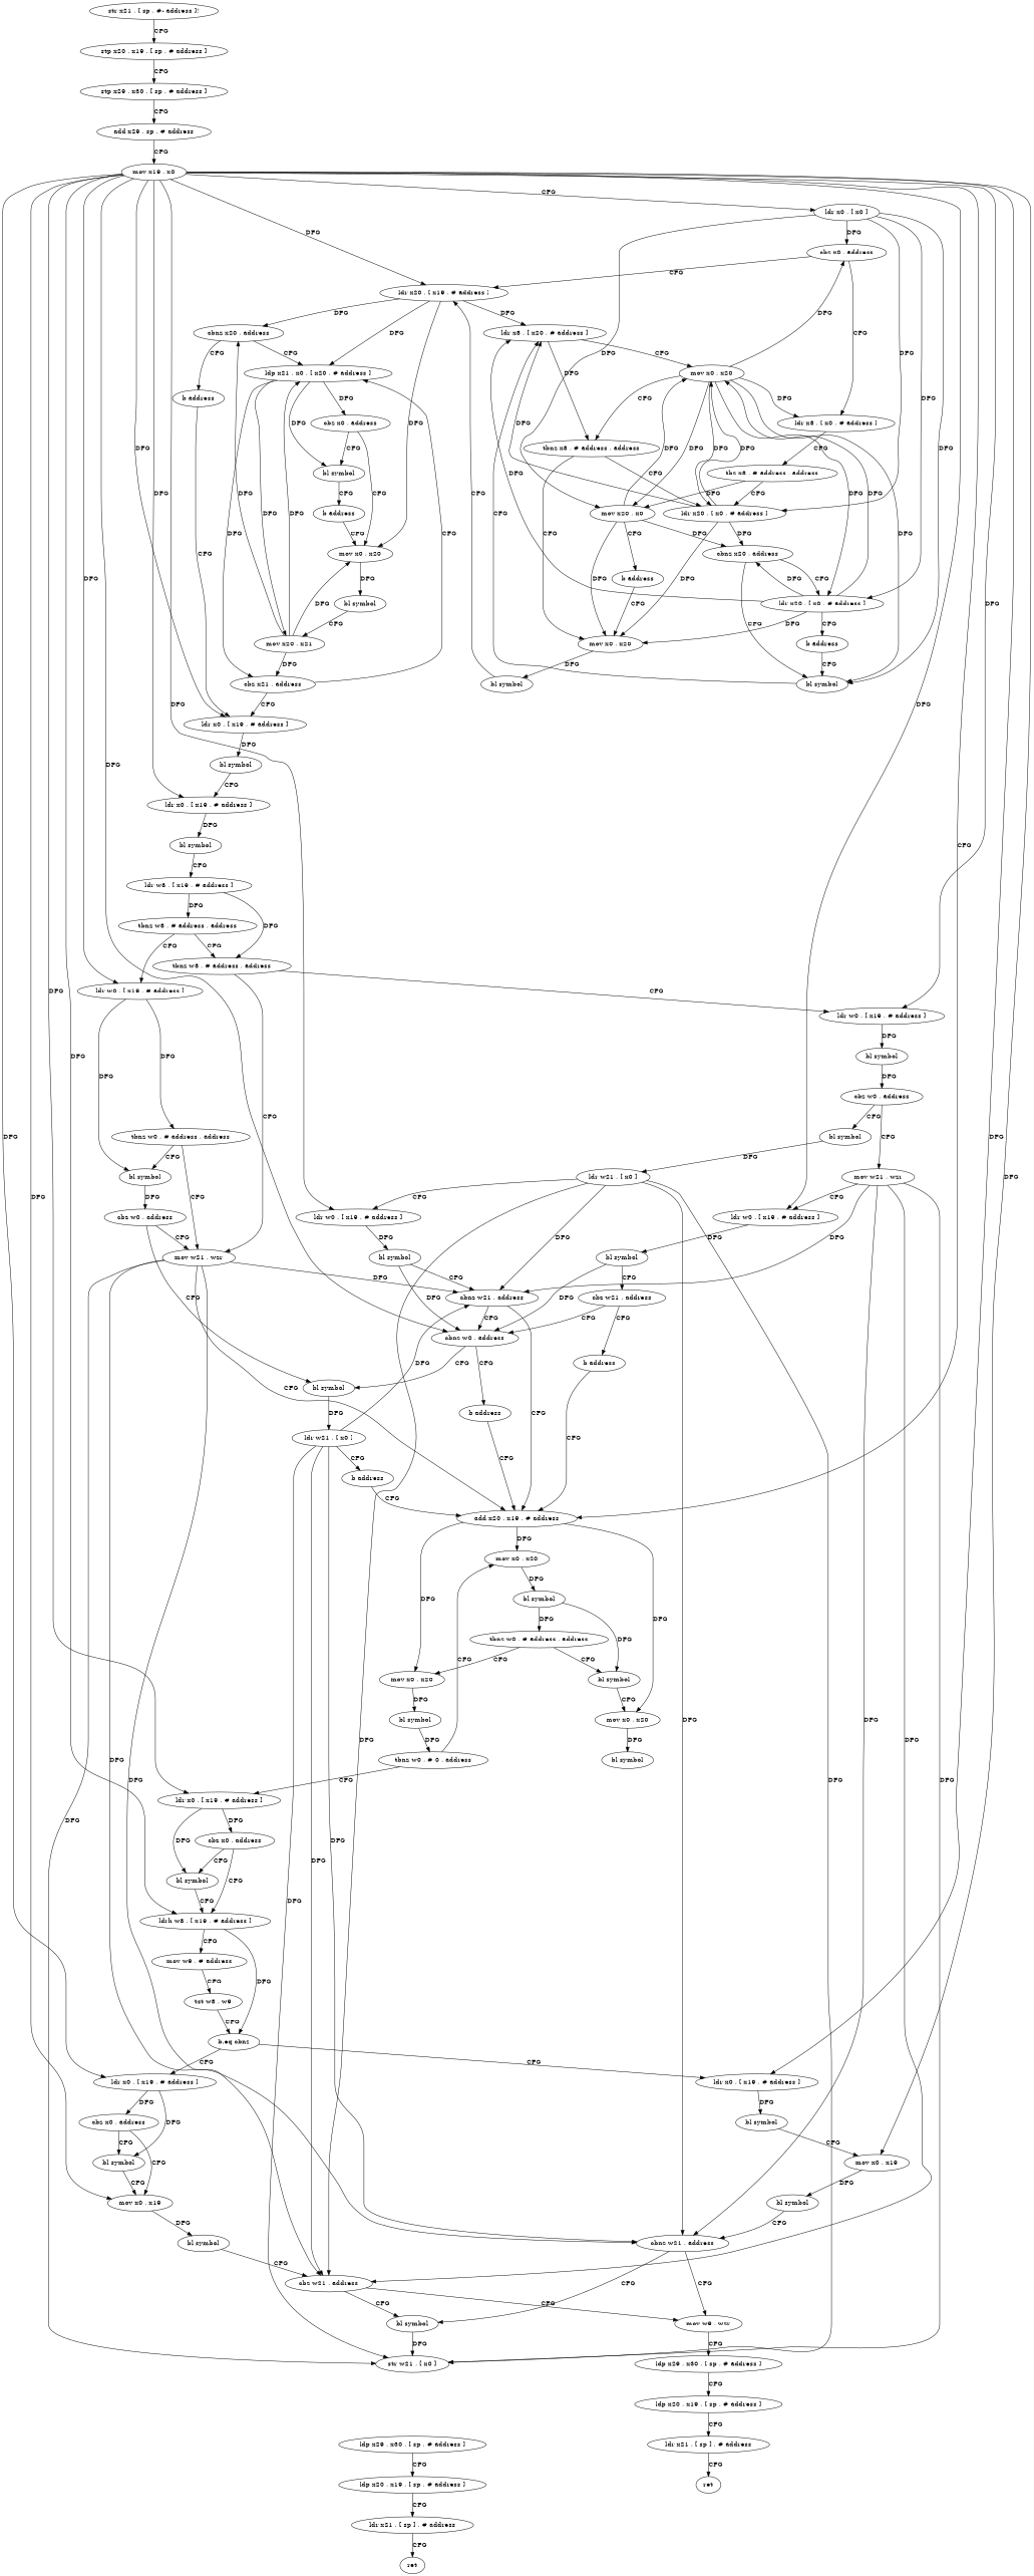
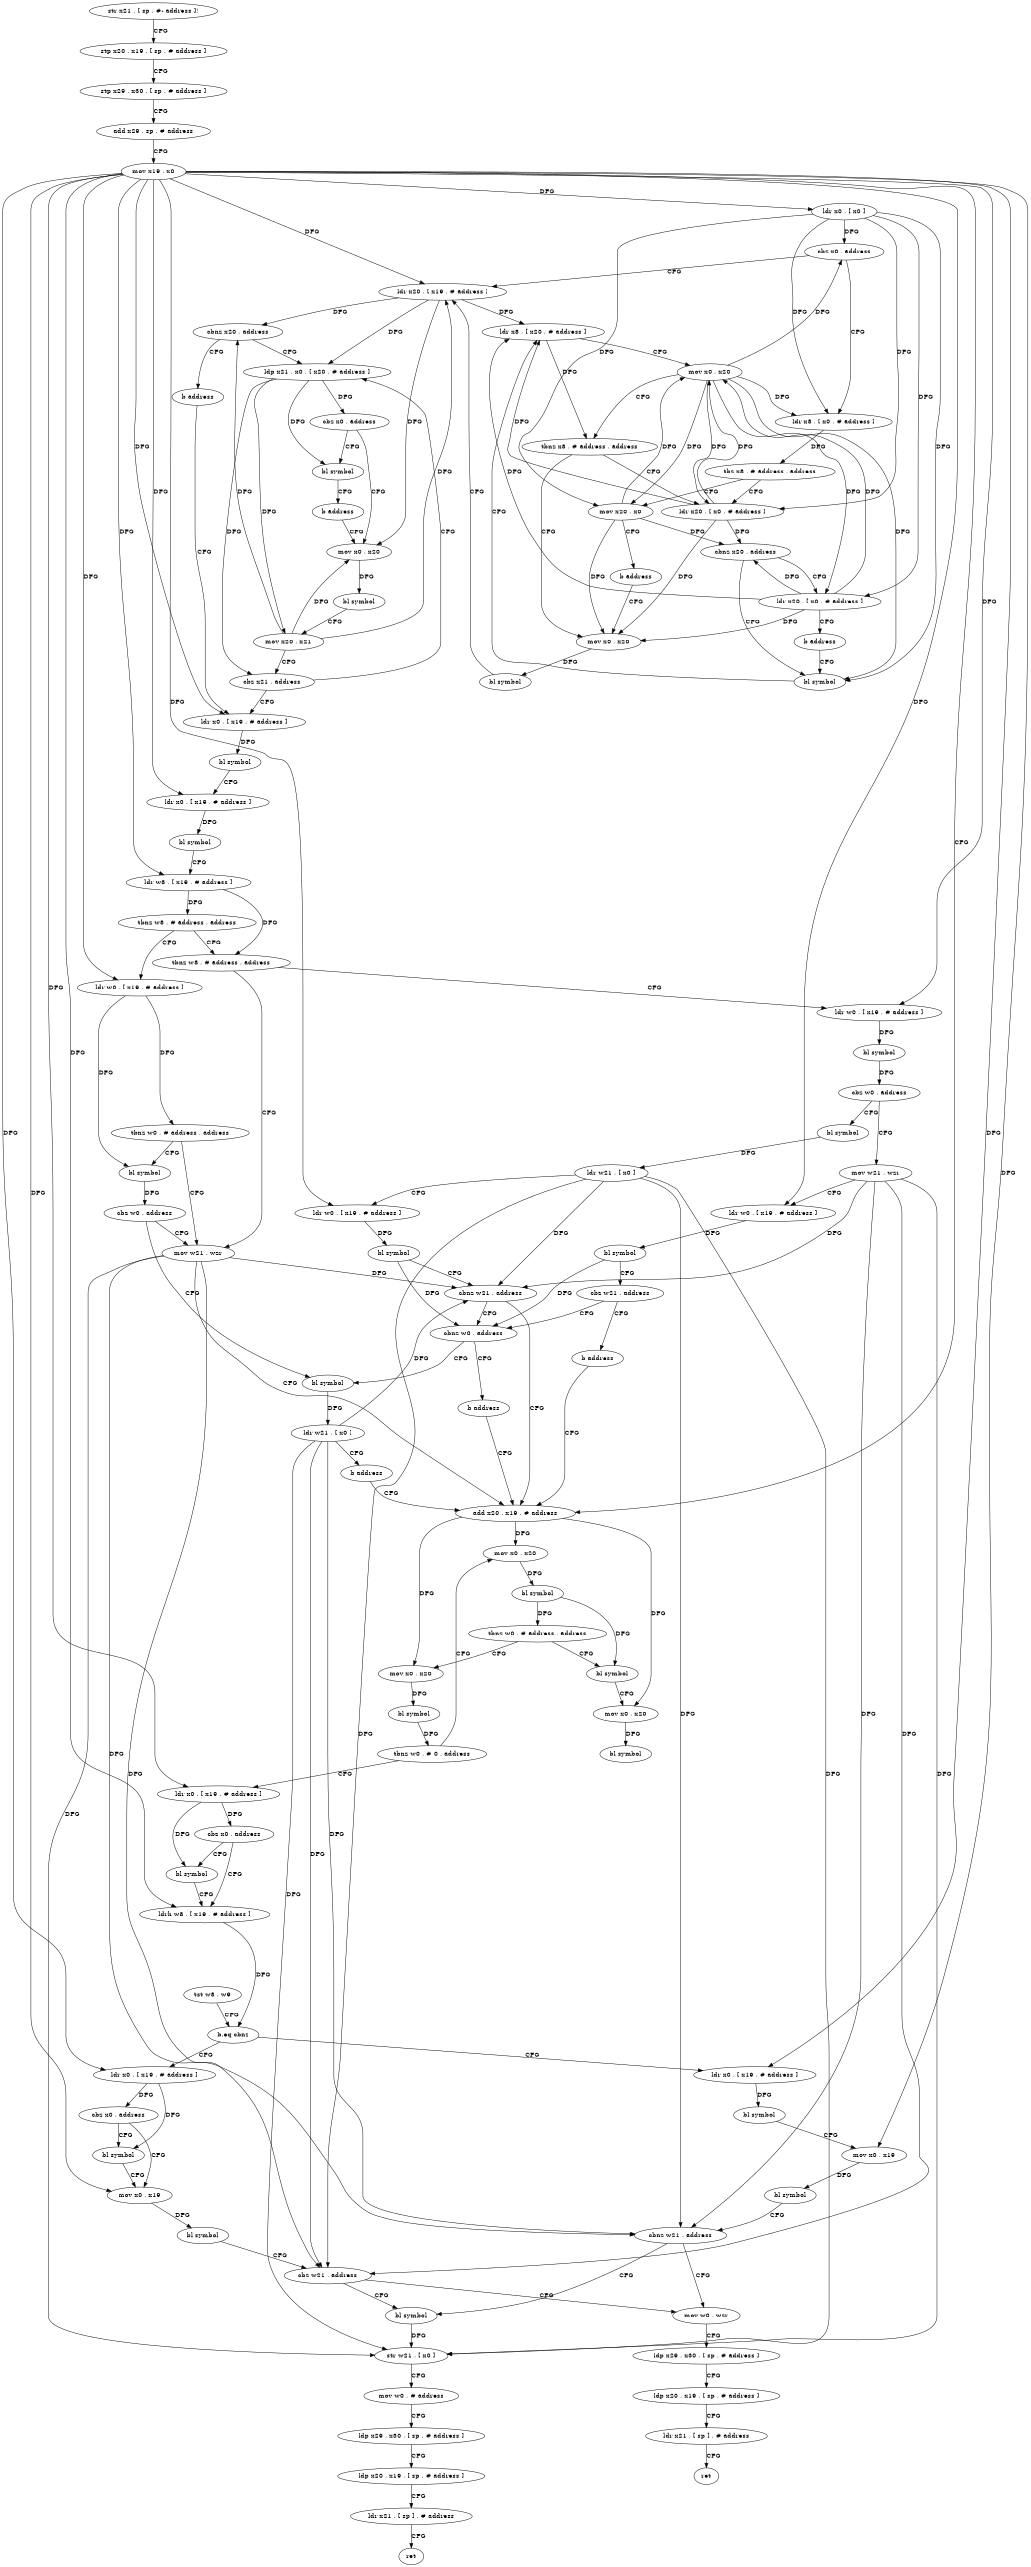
  digraph {
    n1 [label="str x21 , [ sp , #- address ]!"]
    n2 [label="stp x20 , x19 , [ sp , # address ]"]
    n3 [label="stp x29 , x30 , [ sp , # address ]"]
    n4 [label="add x29 , sp , # address"]
    n5 [label="mov x19 , x0"]
    n6 [label="ldr x0 , [ x0 ]"]
    n7 [label="ldr x20 , [ x19 , # address ]"]
    n8 [label="ldr x0 , [ x19 , # address ]"]
    n9 [label="ldr x0 , [ x19 , # address ]"]
    n10 [label="ldr w8 , [ x19 , # address ]"]
    n11 [label="ldr w0 , [ x19 , # address ]"]
    n12 [label="ldr w0 , [ x19 , # address ]"]
    n13 [label="add x20 , x19 , # address"]
    n14 [label="ldr x0 , [ x19 , # address ]"]
    n15 [label="ldrh w8 , [ x19 , # address ]"]
    n16 [label="ldr w0 , [ x19 , # address ]"]
    n17 [label="ldr w0 , [ x19 , # address ]"]
    n18 [label="ldr x0 , [ x19 , # address ]"]
    n19 [label="ldr x0 , [ x19 , # address ]"]
    n20 [label="mov x0 , x19"]
    n21 [label="mov x0 , x19"]
    n22 [label="cbz x0 , address"]
    n23 [label="ldr x8 , [ x0 , # address ]"]
    n24 [label="ldr x20 , [ x0 , # address ]"]
    n25 [label="mov x20 , x0"]
    n26 [label="bl symbol"]
    n27 [label="ldr x20 , [ x0 , # address ]"]
    n28 [label="cbnz x20 , address"]
    n29 [label="ldp x21 , x0 , [ x20 , # address ]"]
    n30 [label="mov x0 , x20"]
    n31 [label="ldr x8 , [ x20 , # address ]"]
    n32 [label="bl symbol"]
    n33 [label="bl symbol"]
    n34 [label="tbnz w8 , # address , address"]
    n35 [label="tbnz w8 , # address , address"]
    n36 [label="tbnz w0 , # address , address"]
    n37 [label="bl symbol"]
    n38 [label="bl symbol"]
    n39 [label="mov x0 , x20"]
    n40 [label="mov x0 , x20"]
    n41 [label="mov x0 , x20"]
    n42 [label="cbz x0 , address"]
    n43 [label="bl symbol"]
-   n44 [label="mov w9 , # address"]
    n45 [label="b.eq cbnz"]
    n46 [label="bl symbol"]
    n47 [label="bl symbol"]
    n48 [label="bl symbol"]
    n49 [label="cbz x0 , address"]
    n50 [label="bl symbol"]
    n51 [label="bl symbol"]
    n52 [label="bl symbol"]
    n53 [label="tbz x8 , # address , address"]
    n54 [label="cbnz x20 , address"]
    n55 [label="mov x0 , x20"]
    n56 [label="mov x0 , x20"]
    n57 [label="b address"]
    n58 [label="b address"]
    n59 [label="b address"]
    n60 [label="cbz x0 , address"]
    n61 [label="bl symbol"]
    n62 [label="mov x20 , x21"]
    n63 [label="cbz x21 , address"]
    n64 [label="bl symbol"]
    n65 [label="b address"]
    n66 [label="bl symbol"]
    n67 [label="tbnz x8 , # address , address"]
    n68 [label="mov w21 , wzr"]
    n69 [label="cbz w0 , address"]
    n70 [label="cbnz w21 , address"]
    n71 [label="cbnz w21 , address"]
    n72 [label="str w21 , [ x0 ]"]
    n73 [label="cbz w21 , address"]
    n74 [label="cbnz w0 , address"]
    n75 [label="bl symbol"]
-   n76 [label="mov w9 , wzr"]
+   n76 [label="mov w0 , wzr"]
+   n77 [label="mov w0 , # address"]
    n78 [label="bl symbol"]
    n79 [label="cbz w0 , address"]
    n80 [label="bl symbol"]
    n81 [label="bl symbol"]
    n82 [label="bl symbol"]
    n83 [label="ldr w21 , [ x0 ]"]
    n84 [label="b address"]
    n85 [label="mov w21 , wzr"]
    n86 [label="bl symbol"]
    n87 [label="ldr w21 , [ x0 ]"]
    n88 [label="tst w8 , w9"]
    n89 [label="tbnz w0 , # address , address"]
    n90 [label="bl symbol"]
    n91 [label="tbnz w0 , # 0 , address"]
    n92 [label="cbz w21 , address"]
    n93 [label="b address"]
    n94 [label="b address"]
    n95 [label="ldp x29 , x30 , [ sp , # address ]"]
    n96 [label="ldp x20 , x19 , [ sp , # address ]"]
    n97 [label="ldp x29 , x30 , [ sp , # address ]"]
    n98 [label="ldp x20 , x19 , [ sp , # address ]"]
    n99 [label="ldr x21 , [ sp ] , # address"]
    n100 [label=ret]
    n101 [label="ldr x21 , [ sp ] , # address"]
    n102 [label=ret]
    n1 -> n2 [label=CFG]
    n2 -> n3 [label=CFG]
    n3 -> n4 [label=CFG]
    n4 -> n5 [label=CFG]
-   n5 -> n6 [label=CFG]
+   n5 -> n6 [label=DFG]
    n5 -> n7 [label=DFG]
    n5 -> n8 [label=DFG]
    n5 -> n9 [label=DFG]
-   n5 -> n74 [label=DFG]
+   n5 -> n10 [label=DFG]
    n5 -> n11 [label=DFG]
    n5 -> n12 [label=DFG]
    n5 -> n13 [label=CFG]
    n5 -> n14 [label=DFG]
    n5 -> n15 [label=DFG]
    n5 -> n16 [label=DFG]
    n5 -> n17 [label=DFG]
    n5 -> n18 [label=DFG]
    n5 -> n19 [label=DFG]
    n5 -> n20 [label=DFG]
    n5 -> n21 [label=DFG]
    n6 -> n22 [label=DFG]
+   n6 -> n23 [label=DFG]
    n6 -> n24 [label=DFG]
    n6 -> n25 [label=DFG]
    n6 -> n26 [label=DFG]
    n6 -> n27 [label=DFG]
    n7 -> n28 [label=DFG]
    n7 -> n29 [label=DFG]
    n7 -> n30 [label=DFG]
    n7 -> n31 [label=DFG]
    n8 -> n32 [label=DFG]
    n9 -> n33 [label=DFG]
    n10 -> n34 [label=DFG]
    n10 -> n35 [label=DFG]
    n11 -> n36 [label=DFG]
    n11 -> n37 [label=DFG]
    n12 -> n38 [label=DFG]
    n13 -> n39 [label=DFG]
    n13 -> n40 [label=DFG]
    n13 -> n41 [label=DFG]
    n14 -> n42 [label=DFG]
    n14 -> n43 [label=DFG]
-   n15 -> n44 [label=CFG]
    n15 -> n45 [label=DFG]
    n16 -> n46 [label=DFG]
    n17 -> n47 [label=DFG]
    n18 -> n48 [label=DFG]
    n19 -> n49 [label=DFG]
    n19 -> n50 [label=DFG]
    n20 -> n51 [label=DFG]
    n21 -> n52 [label=DFG]
    n22 -> n7 [label=CFG]
    n22 -> n23 [label=CFG]
-   n23 -> n53 [label=CFG]
+   n23 -> n53 [label=DFG]
    n24 -> n31 [label=DFG]
    n24 -> n54 [label=DFG]
    n24 -> n55 [label=DFG]
    n24 -> n56 [label=DFG]
    n25 -> n54 [label=DFG]
    n25 -> n55 [label=DFG]
    n25 -> n56 [label=DFG]
    n25 -> n57 [label=CFG]
    n26 -> n31 [label=CFG]
    n27 -> n31 [label=DFG]
    n27 -> n54 [label=DFG]
    n27 -> n55 [label=DFG]
    n27 -> n56 [label=DFG]
    n27 -> n58 [label=CFG]
    n28 -> n29 [label=CFG]
    n28 -> n59 [label=CFG]
    n29 -> n60 [label=DFG]
    n29 -> n61 [label=DFG]
    n29 -> n62 [label=DFG]
    n29 -> n63 [label=DFG]
    n30 -> n64 [label=DFG]
    n31 -> n56 [label=CFG]
    n31 -> n67 [label=DFG]
    n32 -> n9 [label=CFG]
    n33 -> n10 [label=CFG]
    n34 -> n11 [label=CFG]
    n34 -> n35 [label=CFG]
    n35 -> n12 [label=CFG]
    n35 -> n68 [label=CFG]
    n36 -> n37 [label=CFG]
    n36 -> n68 [label=CFG]
    n37 -> n69 [label=DFG]
    n38 -> n79 [label=DFG]
    n39 -> n80 [label=DFG]
    n40 -> n81 [label=DFG]
    n41 -> n82 [label=DFG]
    n42 -> n15 [label=CFG]
    n42 -> n43 [label=CFG]
    n43 -> n15 [label=CFG]
-   n44 -> n88 [label=CFG]
    n45 -> n18 [label=CFG]
    n45 -> n19 [label=CFG]
    n46 -> n74 [label=DFG]
    n46 -> n92 [label=CFG]
    n47 -> n70 [label=CFG]
    n47 -> n74 [label=DFG]
    n48 -> n20 [label=CFG]
    n49 -> n21 [label=CFG]
    n49 -> n50 [label=CFG]
    n50 -> n21 [label=CFG]
    n51 -> n71 [label=CFG]
    n52 -> n73 [label=CFG]
    n53 -> n24 [label=CFG]
-   n53 -> n25 [label=DFG]
+   n53 -> n25 [label=CFG]
    n54 -> n26 [label=CFG]
    n54 -> n27 [label=CFG]
    n55 -> n66 [label=DFG]
    n56 -> n22 [label=DFG]
    n56 -> n23 [label=DFG]
    n56 -> n24 [label=DFG]
    n56 -> n25 [label=DFG]
    n56 -> n26 [label=DFG]
    n56 -> n27 [label=DFG]
    n56 -> n67 [label=CFG]
    n57 -> n55 [label=CFG]
    n58 -> n26 [label=CFG]
    n59 -> n8 [label=CFG]
    n60 -> n30 [label=CFG]
    n60 -> n61 [label=CFG]
    n61 -> n65 [label=CFG]
    n62 -> n28 [label=DFG]
-   n62 -> n29 [label=DFG]
+   n62 -> n7 [label=DFG]
    n62 -> n30 [label=DFG]
-   n62 -> n63 [label=DFG]
+   n62 -> n63 [label=CFG]
    n63 -> n8 [label=CFG]
    n63 -> n29 [label=CFG]
    n64 -> n62 [label=CFG]
    n65 -> n30 [label=CFG]
    n66 -> n7 [label=CFG]
    n67 -> n24 [label=CFG]
    n67 -> n55 [label=CFG]
    n68 -> n13 [label=CFG]
    n68 -> n70 [label=DFG]
    n68 -> n71 [label=DFG]
    n68 -> n72 [label=DFG]
    n68 -> n73 [label=DFG]
    n69 -> n68 [label=CFG]
    n69 -> n78 [label=CFG]
    n70 -> n13 [label=CFG]
    n70 -> n74 [label=CFG]
    n71 -> n75 [label=CFG]
    n71 -> n76 [label=CFG]
+   n72 -> n77 [label=CFG]
    n73 -> n75 [label=CFG]
    n73 -> n76 [label=CFG]
    n74 -> n78 [label=CFG]
    n74 -> n94 [label=CFG]
    n75 -> n72 [label=DFG]
    n76 -> n95 [label=CFG]
+   n77 -> n97 [label=CFG]
    n78 -> n83 [label=DFG]
    n79 -> n85 [label=CFG]
    n79 -> n86 [label=CFG]
    n80 -> n89 [label=DFG]
    n80 -> n90 [label=DFG]
    n81 -> n91 [label=DFG]
    n83 -> n70 [label=DFG]
    n83 -> n71 [label=DFG]
    n83 -> n72 [label=DFG]
    n83 -> n73 [label=DFG]
    n83 -> n84 [label=CFG]
    n84 -> n13 [label=CFG]
    n85 -> n16 [label=CFG]
    n85 -> n70 [label=DFG]
    n85 -> n71 [label=DFG]
    n85 -> n72 [label=DFG]
    n85 -> n73 [label=DFG]
    n86 -> n87 [label=DFG]
    n87 -> n17 [label=CFG]
    n87 -> n70 [label=DFG]
    n87 -> n71 [label=DFG]
    n87 -> n72 [label=DFG]
    n87 -> n73 [label=DFG]
    n88 -> n45 [label=CFG]
    n89 -> n40 [label=CFG]
    n89 -> n90 [label=CFG]
    n90 -> n41 [label=CFG]
    n91 -> n14 [label=CFG]
    n91 -> n39 [label=CFG]
    n92 -> n74 [label=CFG]
    n92 -> n93 [label=CFG]
    n93 -> n13 [label=CFG]
    n94 -> n13 [label=CFG]
    n95 -> n96 [label=CFG]
    n96 -> n101 [label=CFG]
    n97 -> n98 [label=CFG]
    n98 -> n99 [label=CFG]
    n99 -> n100 [label=CFG]
    n101 -> n102 [label=CFG]
  }
